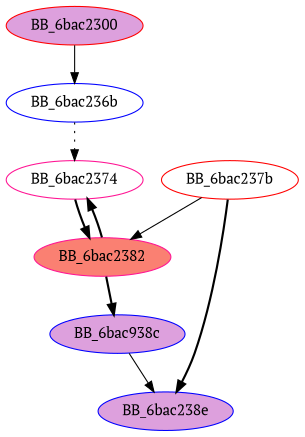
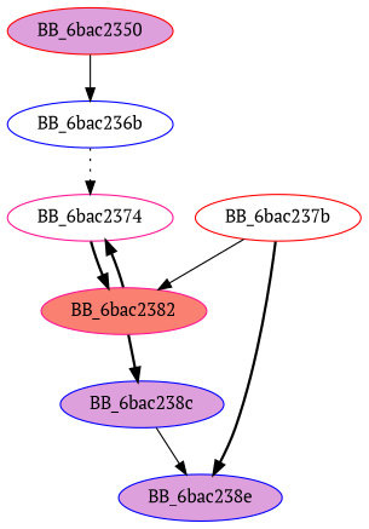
  digraph {
    fontname="PT Serif"
    node [color=blue fillcolor=plum fontname="PT Serif" style=filled]
    edge [fontname="PT Serif" style=bold]
-   BB_6bac2350 [color=red label=BB_6bac2300]
+   BB_6bac2350 [color=red]
    BB_6bac236b [fillcolor=white]
    BB_6bac2374 [color=deeppink fillcolor=white]
    BB_6bac238e
    BB_6bac2382 [color=deeppink fillcolor=salmon]
    BB_6bac237b [color=red fillcolor=white]
-   BB_6bac238c [label=BB_6bac938c]
+   BB_6bac238c
    BB_6bac2350 -> BB_6bac236b [style=solid]
    BB_6bac236b -> BB_6bac2374 [style=dotted]
    BB_6bac2374 -> BB_6bac2382
    BB_6bac2382 -> BB_6bac2374
    BB_6bac2382 -> BB_6bac238c
    BB_6bac237b -> BB_6bac238e
    BB_6bac237b -> BB_6bac2382 [style=solid]
    BB_6bac238c -> BB_6bac238e [style=solid]
  }
